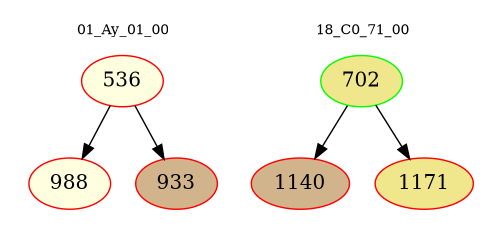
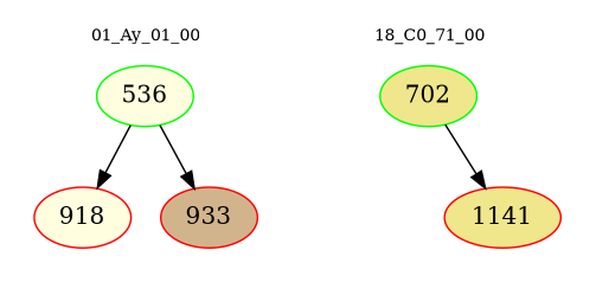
  digraph {
    node [color=red fillcolor=lightyellow style=filled]
    edge [color=black]
-   n1 [label=536]
-   n2 [label=988]
+   n1 [color=green label=536]
+   n2 [label=918]
    n3 [fillcolor=tan label=933]
    n4 [color=green fillcolor=khaki label=702]
-   n5 [fillcolor=tan label=1140]
-   n6 [fillcolor=khaki label=1171]
+   n6 [fillcolor=khaki label=1141]
    subgraph cluster_1 {
      color=white
      fontsize=10
      label="01_Ay_01_00"
      n1
      n2
      n3
    }
    subgraph cluster_2 {
      color=white
      fontsize=10
      label="18_C0_71_00"
      n4
-     n5
      n6
    }
    n1 -> n2
    n1 -> n3
-   n4 -> n5
    n4 -> n6
  }
